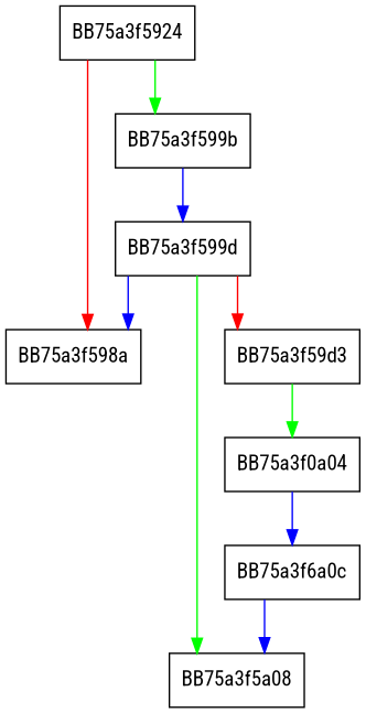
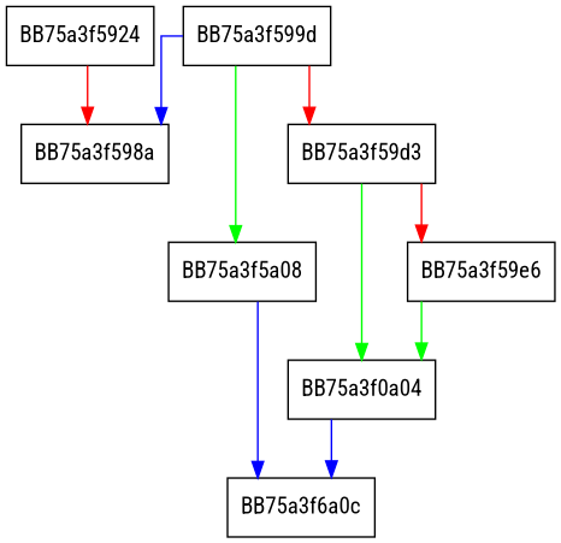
  digraph {
    fontname="Roboto Condensed"
    splines=ortho
    node [fontname="Roboto Condensed" shape=box]
    edge [color=green fontname="Roboto Condensed"]
    n1 [label=BB75a3f5924]
-   BB75a3f599b
    BB75a3f598a
    BB75a3f599d
    BB75a3f5a08
    BB75a3f59d3
    n7 [label=BB75a3f6a0c]
    n8 [label=BB75a3f0a04]
-   n1 -> BB75a3f599b
+   BB75a3f59e6
    n1 -> BB75a3f598a [color=red]
-   BB75a3f599b -> BB75a3f599d [color=blue]
    BB75a3f599d -> BB75a3f598a [color=blue]
    BB75a3f599d -> BB75a3f5a08
    BB75a3f599d -> BB75a3f59d3 [color=red]
-   n7 -> BB75a3f5a08 [color=blue]
+   BB75a3f5a08 -> n7 [color=blue]
    BB75a3f59d3 -> n8
+   BB75a3f59d3 -> BB75a3f59e6 [color=red]
    n8 -> n7 [color=blue]
+   BB75a3f59e6 -> n8
  }
